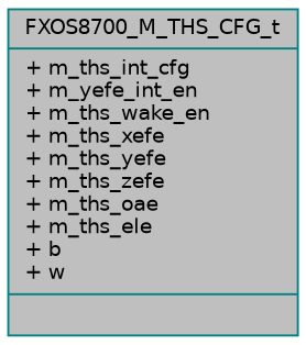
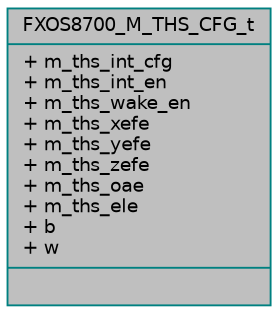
  digraph {
    fontname="DejaVu Sans"
-   n1 [color=teal fillcolor=grey75 fontcolor=black fontname="DejaVu Sans" fontsize=10 height=0.2 label="{FXOS8700_M_THS_CFG_t\n|+ m_ths_int_cfg\l+ m_yefe_int_en\l+ m_ths_wake_en\l+ m_ths_xefe\l+ m_ths_yefe\l+ m_ths_zefe\l+ m_ths_oae\l+ m_ths_ele\l+ b\l+ w\l|}" shape=record style=filled width=0.4]
+   n1 [color=teal fillcolor=grey75 fontcolor=black fontname="DejaVu Sans" fontsize=10 height=0.2 label="{FXOS8700_M_THS_CFG_t\n|+ m_ths_int_cfg\l+ m_ths_int_en\l+ m_ths_wake_en\l+ m_ths_xefe\l+ m_ths_yefe\l+ m_ths_zefe\l+ m_ths_oae\l+ m_ths_ele\l+ b\l+ w\l|}" shape=record style=filled width=0.4]
  }
